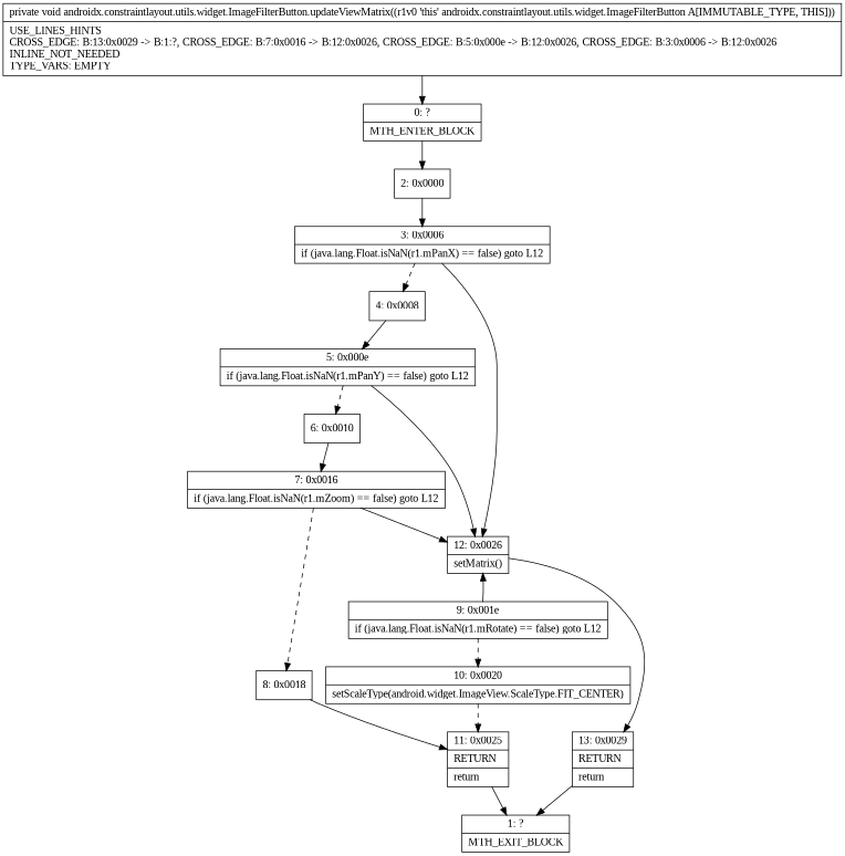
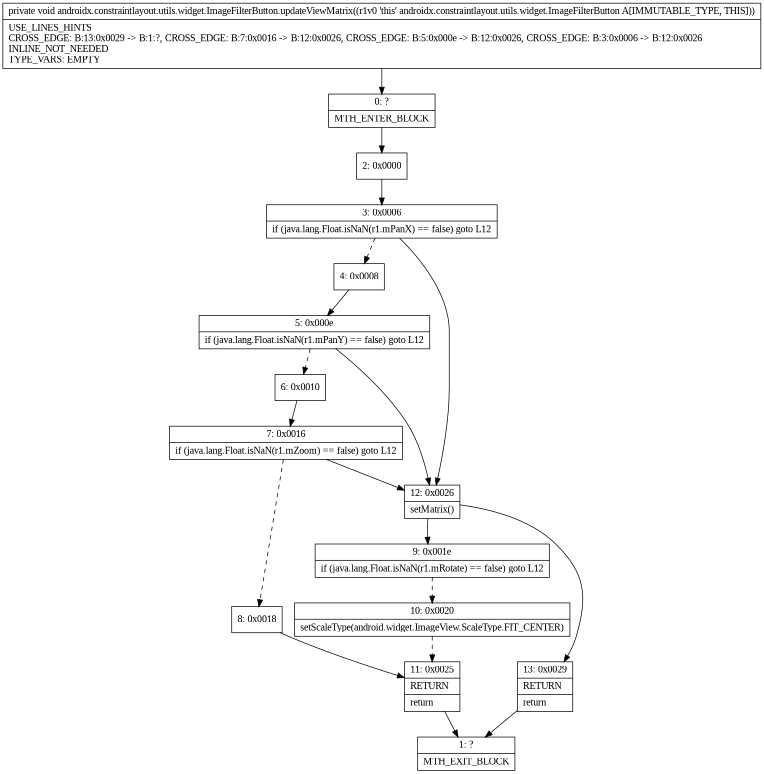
  digraph {
    fontname="Liberation Serif"
    node [fontname="Liberation Serif" shape=record]
    edge [fontname="Liberation Serif"]
    n1 [label="{0\:\ ?|MTH_ENTER_BLOCK\l}"]
    n2 [label="{2\:\ 0x0000}"]
    n3 [label="{3\:\ 0x0006|if (java.lang.Float.isNaN(r1.mPanX) == false) goto L12\l}"]
    n4 [label="{4\:\ 0x0008}"]
    n5 [label="{12\:\ 0x0026|setMatrix()\l}"]
    n6 [label="{5\:\ 0x000e|if (java.lang.Float.isNaN(r1.mPanY) == false) goto L12\l}"]
    n7 [label="{13\:\ 0x0029|RETURN\l|return\l}"]
    n8 [label="{6\:\ 0x0010}"]
    n9 [label="{7\:\ 0x0016|if (java.lang.Float.isNaN(r1.mZoom) == false) goto L12\l}"]
    n10 [label="{8\:\ 0x0018}"]
    n11 [label="{11\:\ 0x0025|RETURN\l|return\l}"]
    n12 [label="{9\:\ 0x001e|if (java.lang.Float.isNaN(r1.mRotate) == false) goto L12\l}"]
    n13 [label="{10\:\ 0x0020|setScaleType(android.widget.ImageView.ScaleType.FIT_CENTER)\l}"]
    n14 [label="{1\:\ ?|MTH_EXIT_BLOCK\l}"]
    n15 [label="{private void androidx.constraintlayout.utils.widget.ImageFilterButton.updateViewMatrix((r1v0 'this' androidx.constraintlayout.utils.widget.ImageFilterButton A[IMMUTABLE_TYPE, THIS]))  | USE_LINES_HINTS\lCROSS_EDGE: B:13:0x0029 \-\> B:1:?, CROSS_EDGE: B:7:0x0016 \-\> B:12:0x0026, CROSS_EDGE: B:5:0x000e \-\> B:12:0x0026, CROSS_EDGE: B:3:0x0006 \-\> B:12:0x0026\lINLINE_NOT_NEEDED\lTYPE_VARS: EMPTY\l}"]
    n1 -> n2
    n2 -> n3
    n3 -> n4 [style=dashed]
    n3 -> n5
    n4 -> n6
    n5 -> n7
    n6 -> n5
    n6 -> n8 [style=dashed]
    n7 -> n14
    n8 -> n9
    n9 -> n5
    n9 -> n10 [style=dashed]
    n10 -> n11
    n11 -> n14
-   n12 -> n5
+   n5 -> n12
    n12 -> n13 [style=dashed]
    n13 -> n11 [style=dashed]
    n15 -> n1
  }
